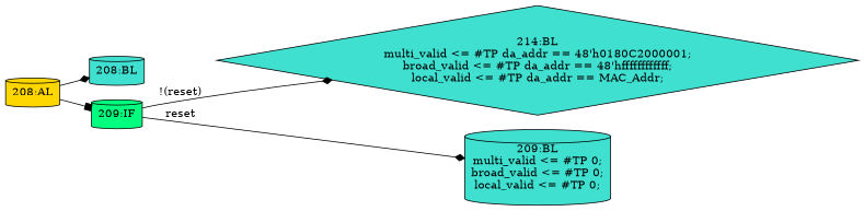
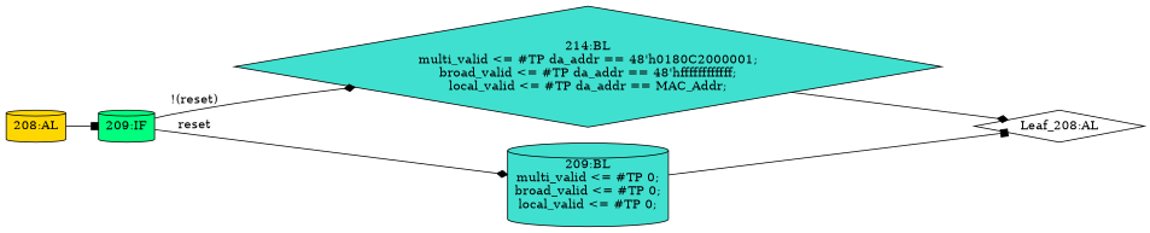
  strict digraph {
    rankdir=LR
    node [fillcolor=turquoise shape=cylinder statements="[]" style=filled typ=Block]
    edge [arrowhead=diamond cond="[]" lineno=None]
-   n1 [ast="<pyverilog.vparser.ast.Block object at 0x7fc0c5e07cd0>" label="208:BL"]
    n2 [ast="<pyverilog.vparser.ast.IfStatement object at 0x7fc0c5e07d90>" fillcolor=springgreen label="209:IF" typ=IfStatement]
    n3 [ast="<pyverilog.vparser.ast.Block object at 0x7fc0c5e07e10>" label="214:BL\nmulti_valid <= #TP da_addr == 48'h0180C2000001;\nbroad_valid <= #TP da_addr == 48'hffffffffffff;\nlocal_valid <= #TP da_addr == MAC_Addr;" shape=diamond statements="[<pyverilog.vparser.ast.NonblockingSubstitution object at 0x7fc0c5e07e50>, <pyverilog.vparser.ast.NonblockingSubstitution object at 0x7fc0c5e09190>, <pyverilog.vparser.ast.NonblockingSubstitution object at 0x7fc0c5e09410>]"]
    n4 [ast="<pyverilog.vparser.ast.Block object at 0x7fc0c5e09690>" label="209:BL\nmulti_valid <= #TP 0;\nbroad_valid <= #TP 0;\nlocal_valid <= #TP 0;" statements="[<pyverilog.vparser.ast.NonblockingSubstitution object at 0x7fc0c5e096d0>, <pyverilog.vparser.ast.NonblockingSubstitution object at 0x7fc0c5e09890>, <pyverilog.vparser.ast.NonblockingSubstitution object at 0x7fc0c5e09a50>]"]
+   n5 [def_var="['local_valid', 'multi_valid', 'broad_valid']" label="Leaf_208:AL" shape=diamond fillcolor="" statements="" style="" typ=""]
    n6 [ast="<pyverilog.vparser.ast.Always object at 0x7fc0c5e09c50>" clk_sens=True fillcolor=gold label="208:AL" sens="['rxclk', 'reset']" typ=Always use_var="['reset', 'MAC_Addr', 'da_addr']"]
    n2 -> n3 [cond="['reset']" label="!(reset)" lineno=209]
    n2 -> n4 [cond="['reset']" label=reset lineno=209]
-   n6 -> n1
+   n3 -> n5
+   n4 -> n5 [arrowhead=box]
    n6 -> n2 [arrowhead=box]
  }
